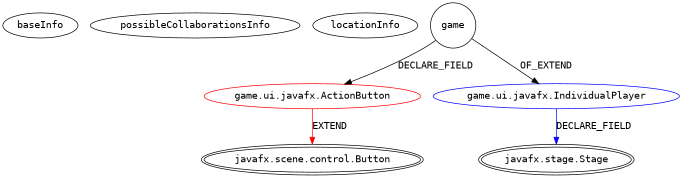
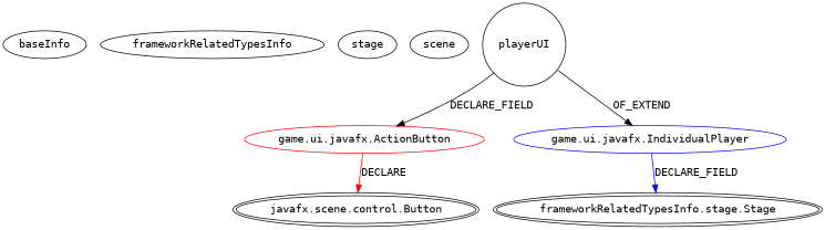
  digraph {
    fontname="DejaVu Sans Mono"
    node [fontname="DejaVu Sans Mono"]
    edge [fontname="DejaVu Sans Mono"]
    baseInfo [category=extension_graph graphId=606 isAnonymous=false possibleRelation=true]
-   possibleCollaborationsInfo [0="606~FIELD_DECLARATION-~javafx.scene.control.Button ~javafx.stage.Stage ~false~false"]
-   locationInfo [contextSignature=ActionButton filePath="/JCake-CoupGameProgram/CoupGameProgram-master/src/game/ui/javafx/ActionButton.java" graphId=606 projectName="JCake-CoupGameProgram"]
+   frameworkRelatedTypesInfo [0="javafx.scene.control.Button"]
+   possibleCollaborationsInfo [0="606~FIELD_DECLARATION-~javafx.scene.control.Button ~javafx.stage.Stage ~false~false" label=stage]
+   locationInfo [contextSignature=ActionButton filePath="/JCake-CoupGameProgram/CoupGameProgram-master/src/game/ui/javafx/ActionButton.java" graphId=606 projectName="JCake-CoupGameProgram" label=scene]
    n5 [color=red isFrameworkType=false label="game.ui.javafx.ActionButton" vertexType=ROOT_CLIENT_CLASS_DECLARATION]
    n6 [isFrameworkType=true label="javafx.scene.control.Button" peripheries=2 vertexType=FRAMEWORK_CLASS_TYPE]
-   n7 [isFrameworkType=false label=game shape=circle vertexType=FIELD_DECLARATION]
+   n7 [isFrameworkType=false label=playerUI shape=circle vertexType=FIELD_DECLARATION]
    n8 [color=blue isFrameworkType=false label="game.ui.javafx.IndividualPlayer" vertexType=REFERENCE_CLIENT_CLASS_DECLARATION]
-   n9 [isFrameworkType=true label="javafx.stage.Stage" peripheries=2 vertexType=FRAMEWORK_CLASS_TYPE]
-   n5 -> n6 [color=red label=EXTEND]
+   n9 [isFrameworkType=true label="frameworkRelatedTypesInfo.stage.Stage" peripheries=2 vertexType=FRAMEWORK_CLASS_TYPE]
+   n5 -> n6 [color=red label=DECLARE]
    n7 -> n5 [label=DECLARE_FIELD]
    n7 -> n8 [label=OF_EXTEND]
    n8 -> n9 [color=blue label=DECLARE_FIELD]
  }
